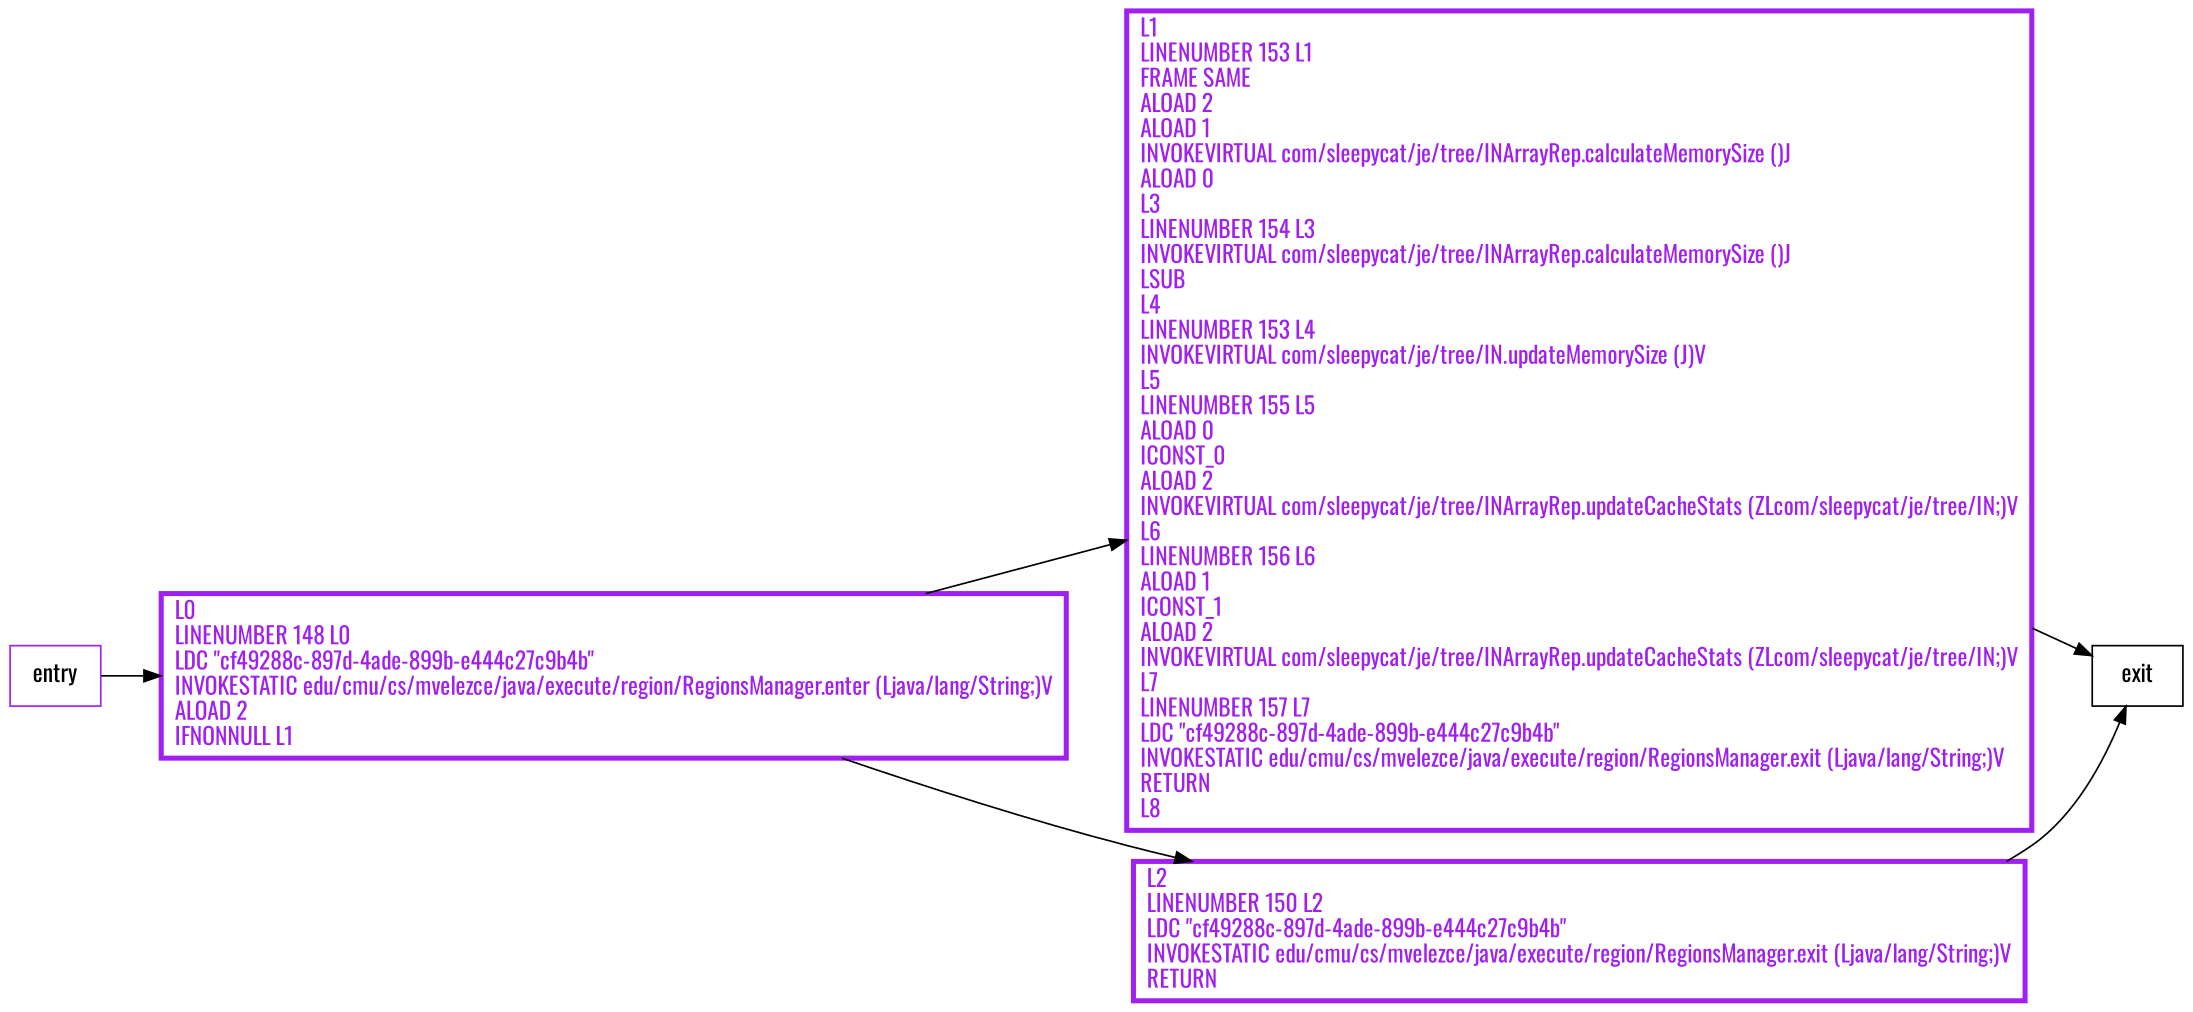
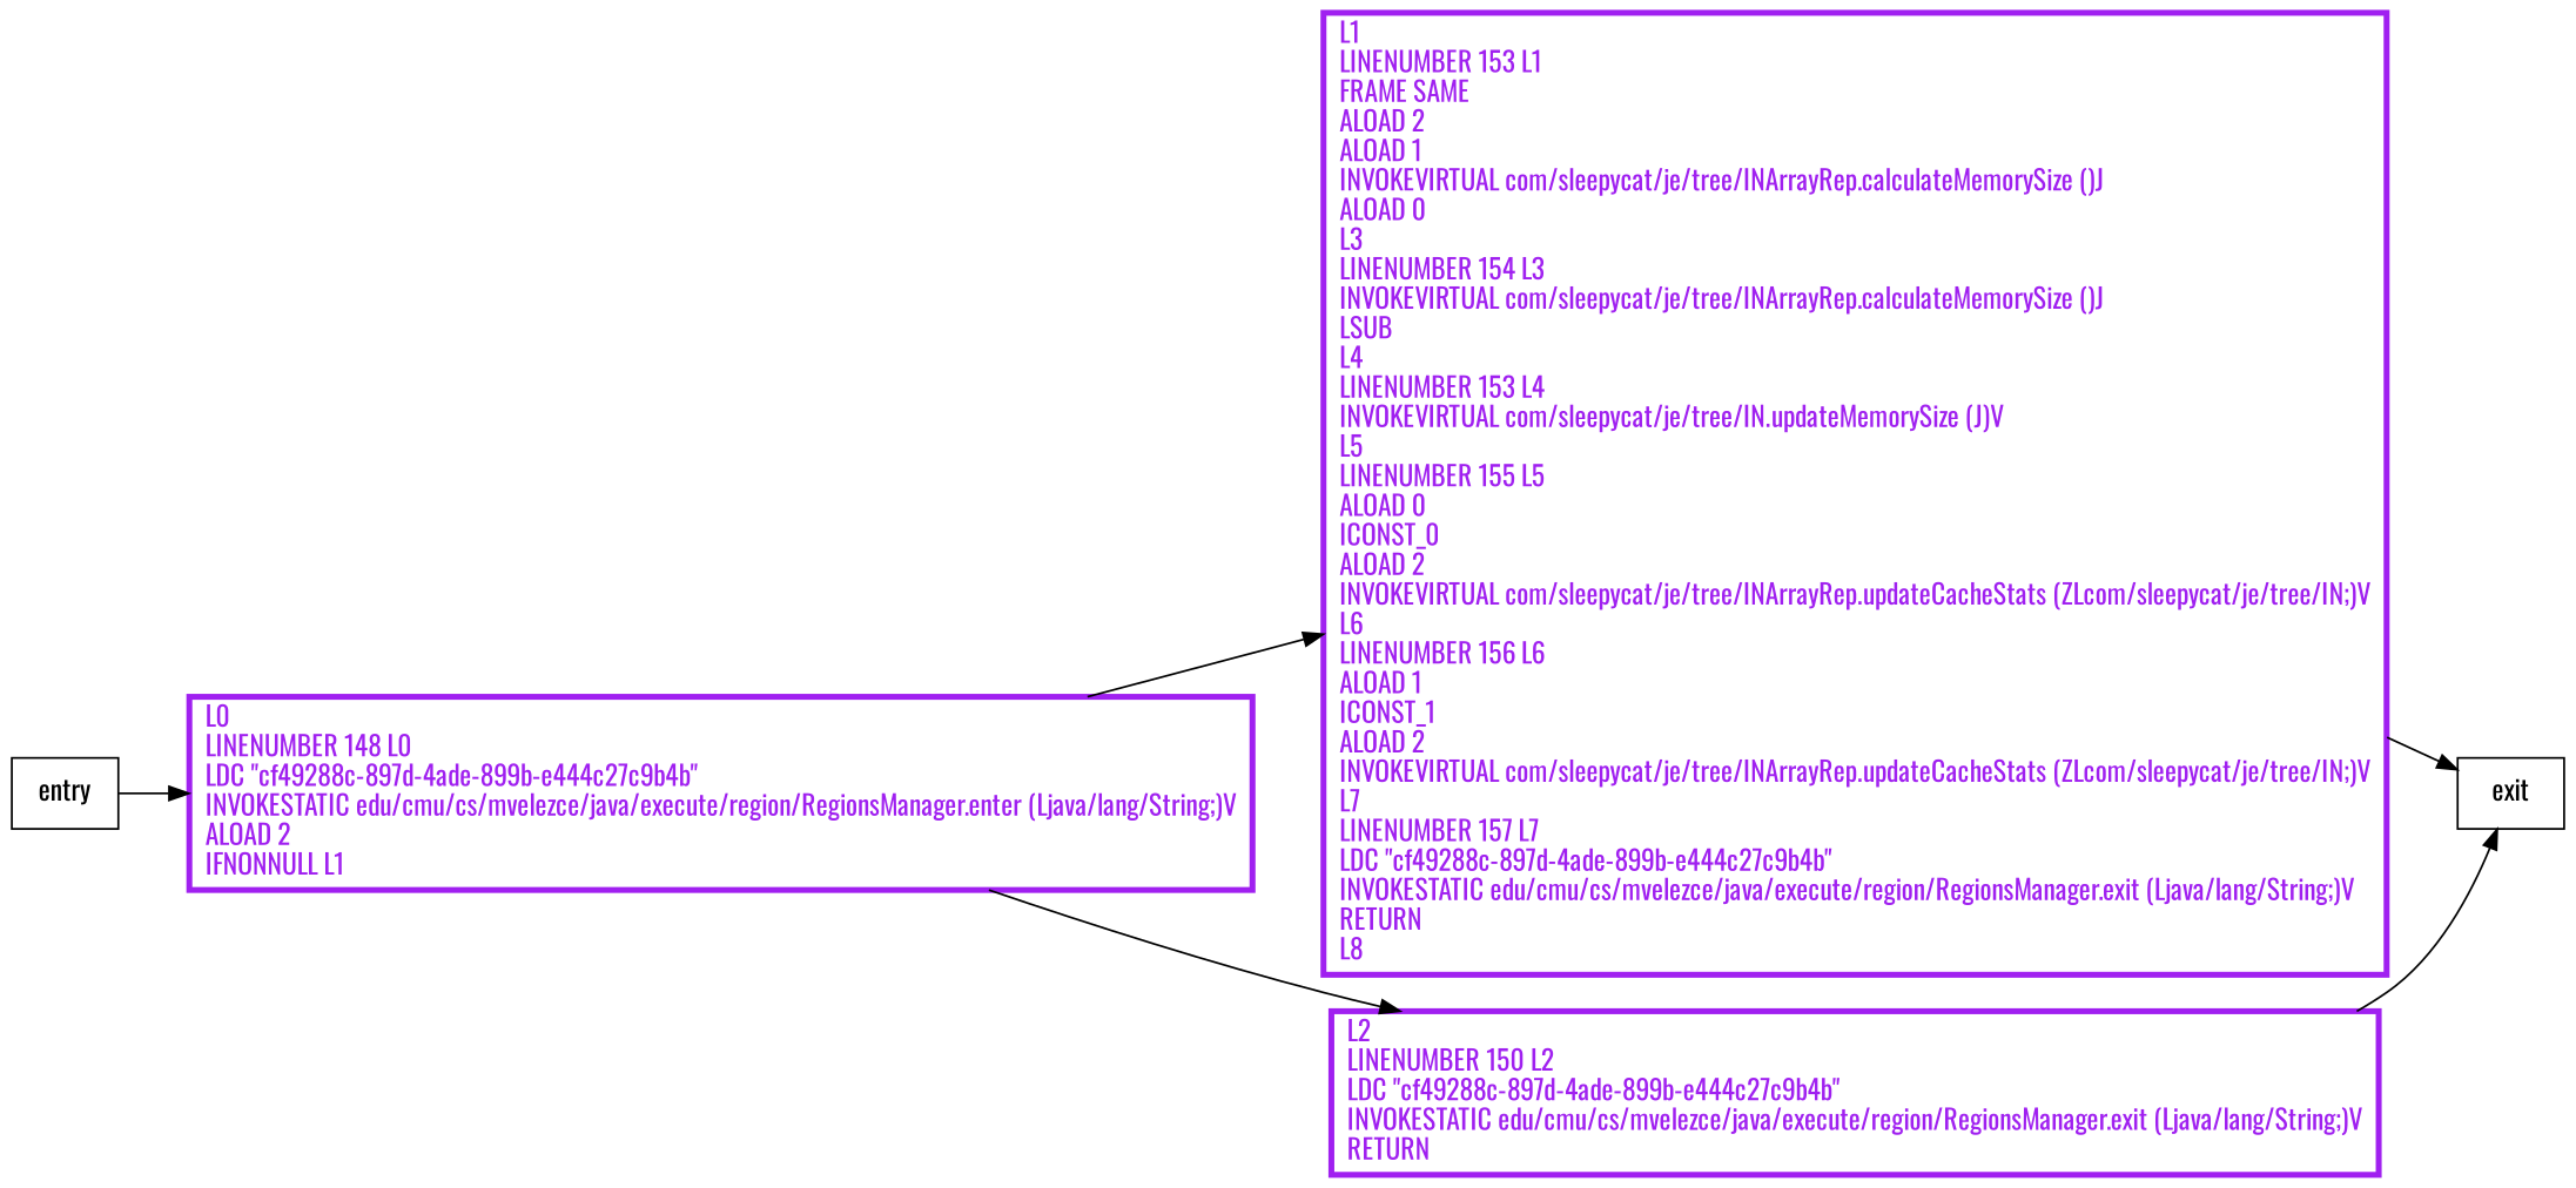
  digraph {
    rankdir=LR
    fontname=Oswald
    node [color=purple fontcolor=purple penwidth=3 shape=record fontname=Oswald]
    edge [fontname=Oswald]
    n1 [label="L0\lLINENUMBER 148 L0\lLDC \"cf49288c-897d-4ade-899b-e444c27c9b4b\"\lINVOKESTATIC edu/cmu/cs/mvelezce/java/execute/region/RegionsManager.enter (Ljava/lang/String;)V\lALOAD 2\lIFNONNULL L1\l"]
    n2 [label="L1\lLINENUMBER 153 L1\lFRAME SAME\lALOAD 2\lALOAD 1\lINVOKEVIRTUAL com/sleepycat/je/tree/INArrayRep.calculateMemorySize ()J\lALOAD 0\lL3\lLINENUMBER 154 L3\lINVOKEVIRTUAL com/sleepycat/je/tree/INArrayRep.calculateMemorySize ()J\lLSUB\lL4\lLINENUMBER 153 L4\lINVOKEVIRTUAL com/sleepycat/je/tree/IN.updateMemorySize (J)V\lL5\lLINENUMBER 155 L5\lALOAD 0\lICONST_0\lALOAD 2\lINVOKEVIRTUAL com/sleepycat/je/tree/INArrayRep.updateCacheStats (ZLcom/sleepycat/je/tree/IN;)V\lL6\lLINENUMBER 156 L6\lALOAD 1\lICONST_1\lALOAD 2\lINVOKEVIRTUAL com/sleepycat/je/tree/INArrayRep.updateCacheStats (ZLcom/sleepycat/je/tree/IN;)V\lL7\lLINENUMBER 157 L7\lLDC \"cf49288c-897d-4ade-899b-e444c27c9b4b\"\lINVOKESTATIC edu/cmu/cs/mvelezce/java/execute/region/RegionsManager.exit (Ljava/lang/String;)V\lRETURN\lL8\l"]
    n3 [label="L2\lLINENUMBER 150 L2\lLDC \"cf49288c-897d-4ade-899b-e444c27c9b4b\"\lINVOKESTATIC edu/cmu/cs/mvelezce/java/execute/region/RegionsManager.exit (Ljava/lang/String;)V\lRETURN\l"]
    exit [color="" fontcolor="" penwidth=""]
-   entry [fontcolor="" penwidth=""]
+   entry [color="" fontcolor="" penwidth=""]
    n1 -> n2
    n1 -> n3
    n2 -> exit
    n3 -> exit
    entry -> n1
  }
